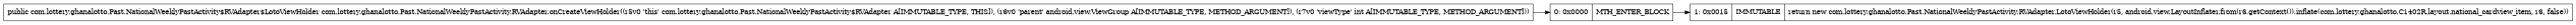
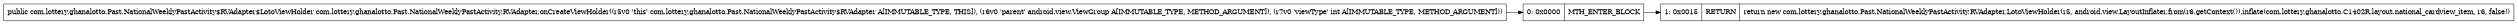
  digraph {
    rankdir=LR
    node [shape=record]
    n1 [label="{0\:\ 0x0000|MTH_ENTER_BLOCK\l}"]
-   n2 [label="{1\:\ 0x0015|IMMUTABLE\l|return new com.lottery.ghanalotto.Past.NationalWeeklyPastActivity.RVAdapter.LotoViewHolder(r5, android.view.LayoutInflater.from(r6.getContext()).inflate(com.lottery.ghanalotto.C1402R.layout.national_cardview_item, r6, false))\l}"]
+   n2 [label="{1\:\ 0x0015|RETURN\l|return new com.lottery.ghanalotto.Past.NationalWeeklyPastActivity.RVAdapter.LotoViewHolder(r5, android.view.LayoutInflater.from(r6.getContext()).inflate(com.lottery.ghanalotto.C1402R.layout.national_cardview_item, r6, false))\l}"]
    n3 [label="{public com.lottery.ghanalotto.Past.NationalWeeklyPastActivity$RVAdapter$LotoViewHolder com.lottery.ghanalotto.Past.NationalWeeklyPastActivity.RVAdapter.onCreateViewHolder((r5v0 'this' com.lottery.ghanalotto.Past.NationalWeeklyPastActivity$RVAdapter A[IMMUTABLE_TYPE, THIS]), (r6v0 'parent' android.view.ViewGroup A[IMMUTABLE_TYPE, METHOD_ARGUMENT]), (r7v0 'viewType' int A[IMMUTABLE_TYPE, METHOD_ARGUMENT])) }"]
    n1 -> n2
    n3 -> n1
  }
